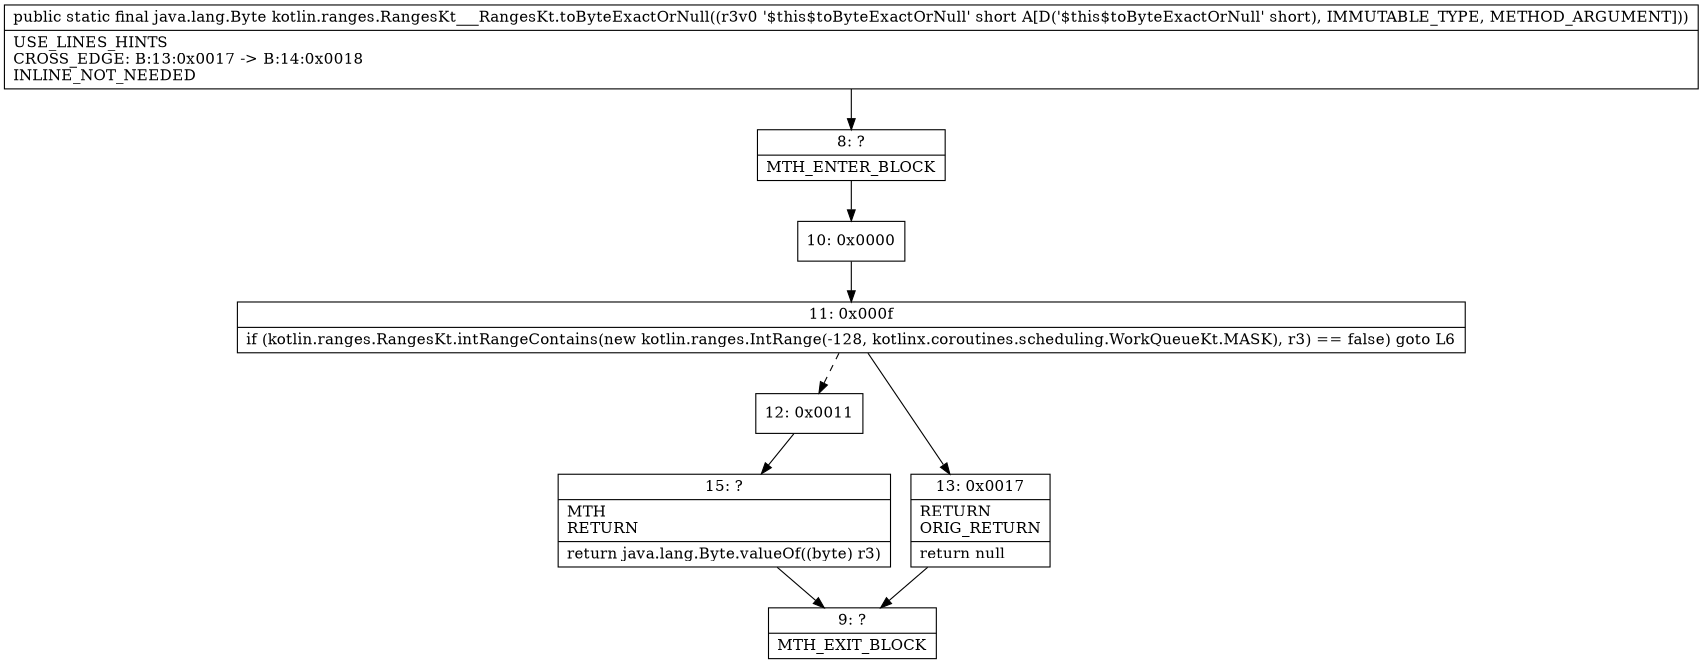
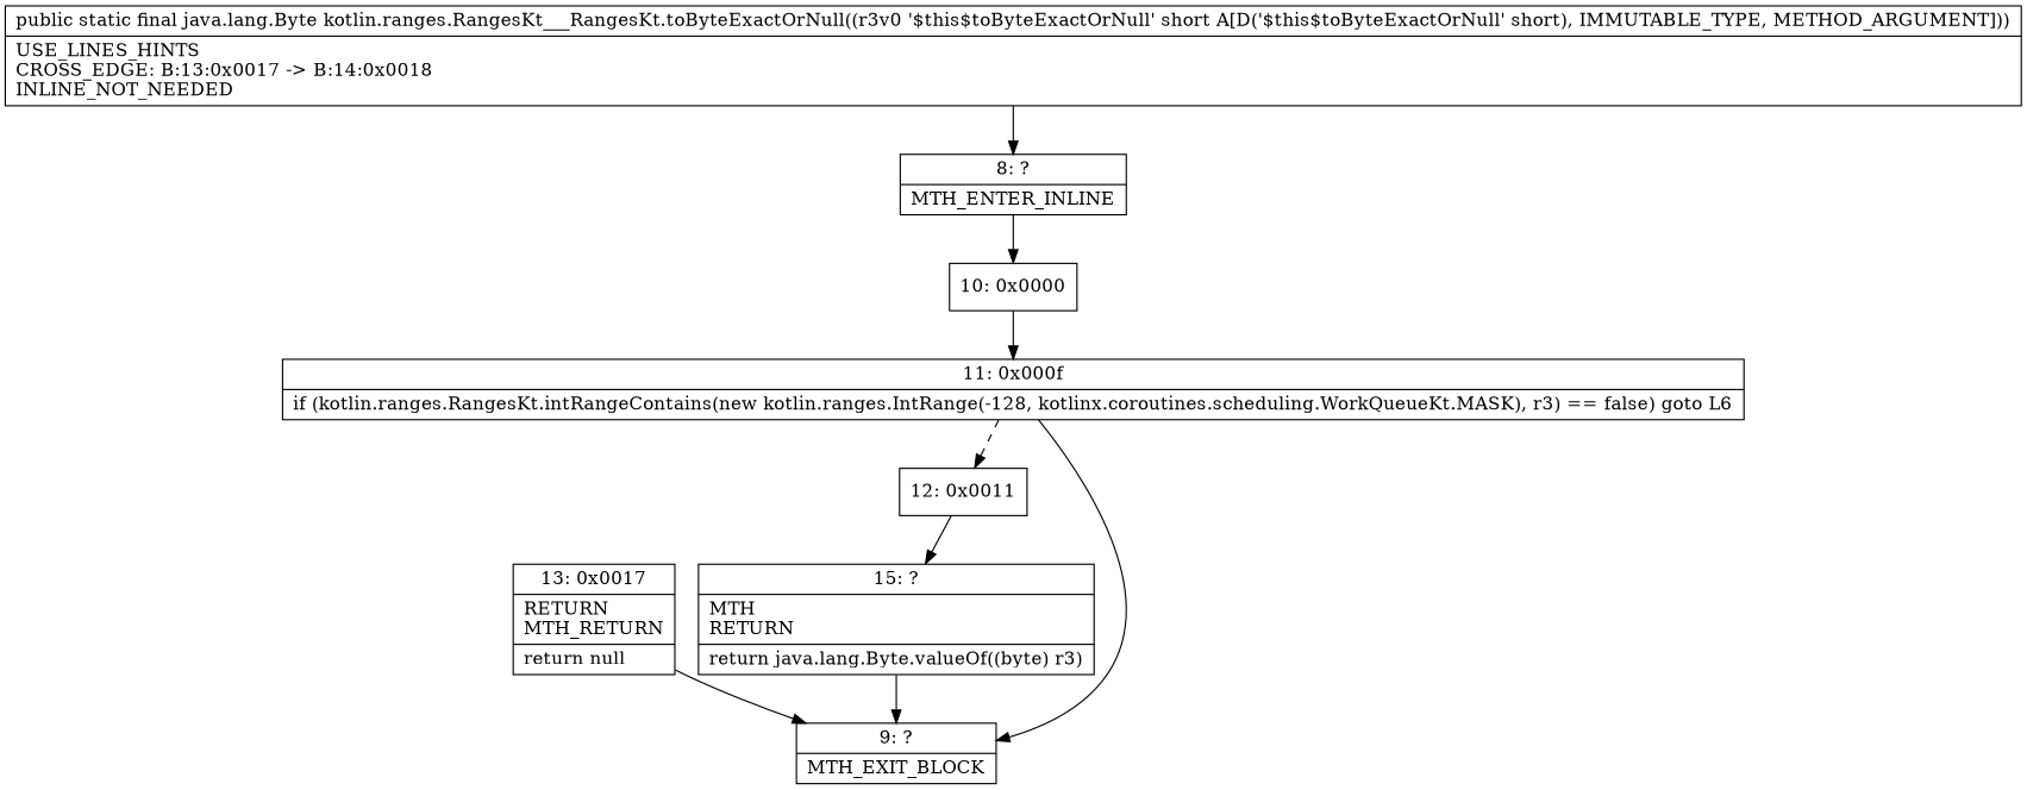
  digraph {
    node [shape=record]
-   n1 [label="{8\:\ ?|MTH_ENTER_BLOCK\l}"]
+   n1 [label="{8\:\ ?|MTH_ENTER_INLINE\l}"]
    n2 [label="{10\:\ 0x0000}"]
    n3 [label="{11\:\ 0x000f|if (kotlin.ranges.RangesKt.intRangeContains(new kotlin.ranges.IntRange(\-128, kotlinx.coroutines.scheduling.WorkQueueKt.MASK), r3) == false) goto L6\l}"]
    n4 [label="{12\:\ 0x0011}"]
-   n5 [label="{13\:\ 0x0017|RETURN\lORIG_RETURN\l|return null\l}"]
+   n5 [label="{13\:\ 0x0017|RETURN\lMTH_RETURN\l|return null\l}"]
    n6 [label="{15\:\ ?|MTH\lRETURN\l|return java.lang.Byte.valueOf((byte) r3)\l}"]
    n7 [label="{9\:\ ?|MTH_EXIT_BLOCK\l}"]
    n8 [label="{public static final java.lang.Byte kotlin.ranges.RangesKt___RangesKt.toByteExactOrNull((r3v0 '$this$toByteExactOrNull' short A[D('$this$toByteExactOrNull' short), IMMUTABLE_TYPE, METHOD_ARGUMENT]))  | USE_LINES_HINTS\lCROSS_EDGE: B:13:0x0017 \-\> B:14:0x0018\lINLINE_NOT_NEEDED\l}"]
    n1 -> n2
    n2 -> n3
    n3 -> n4 [style=dashed]
-   n3 -> n5
+   n3 -> n7
    n4 -> n6
    n5 -> n7
    n6 -> n7
    n8 -> n1
  }
